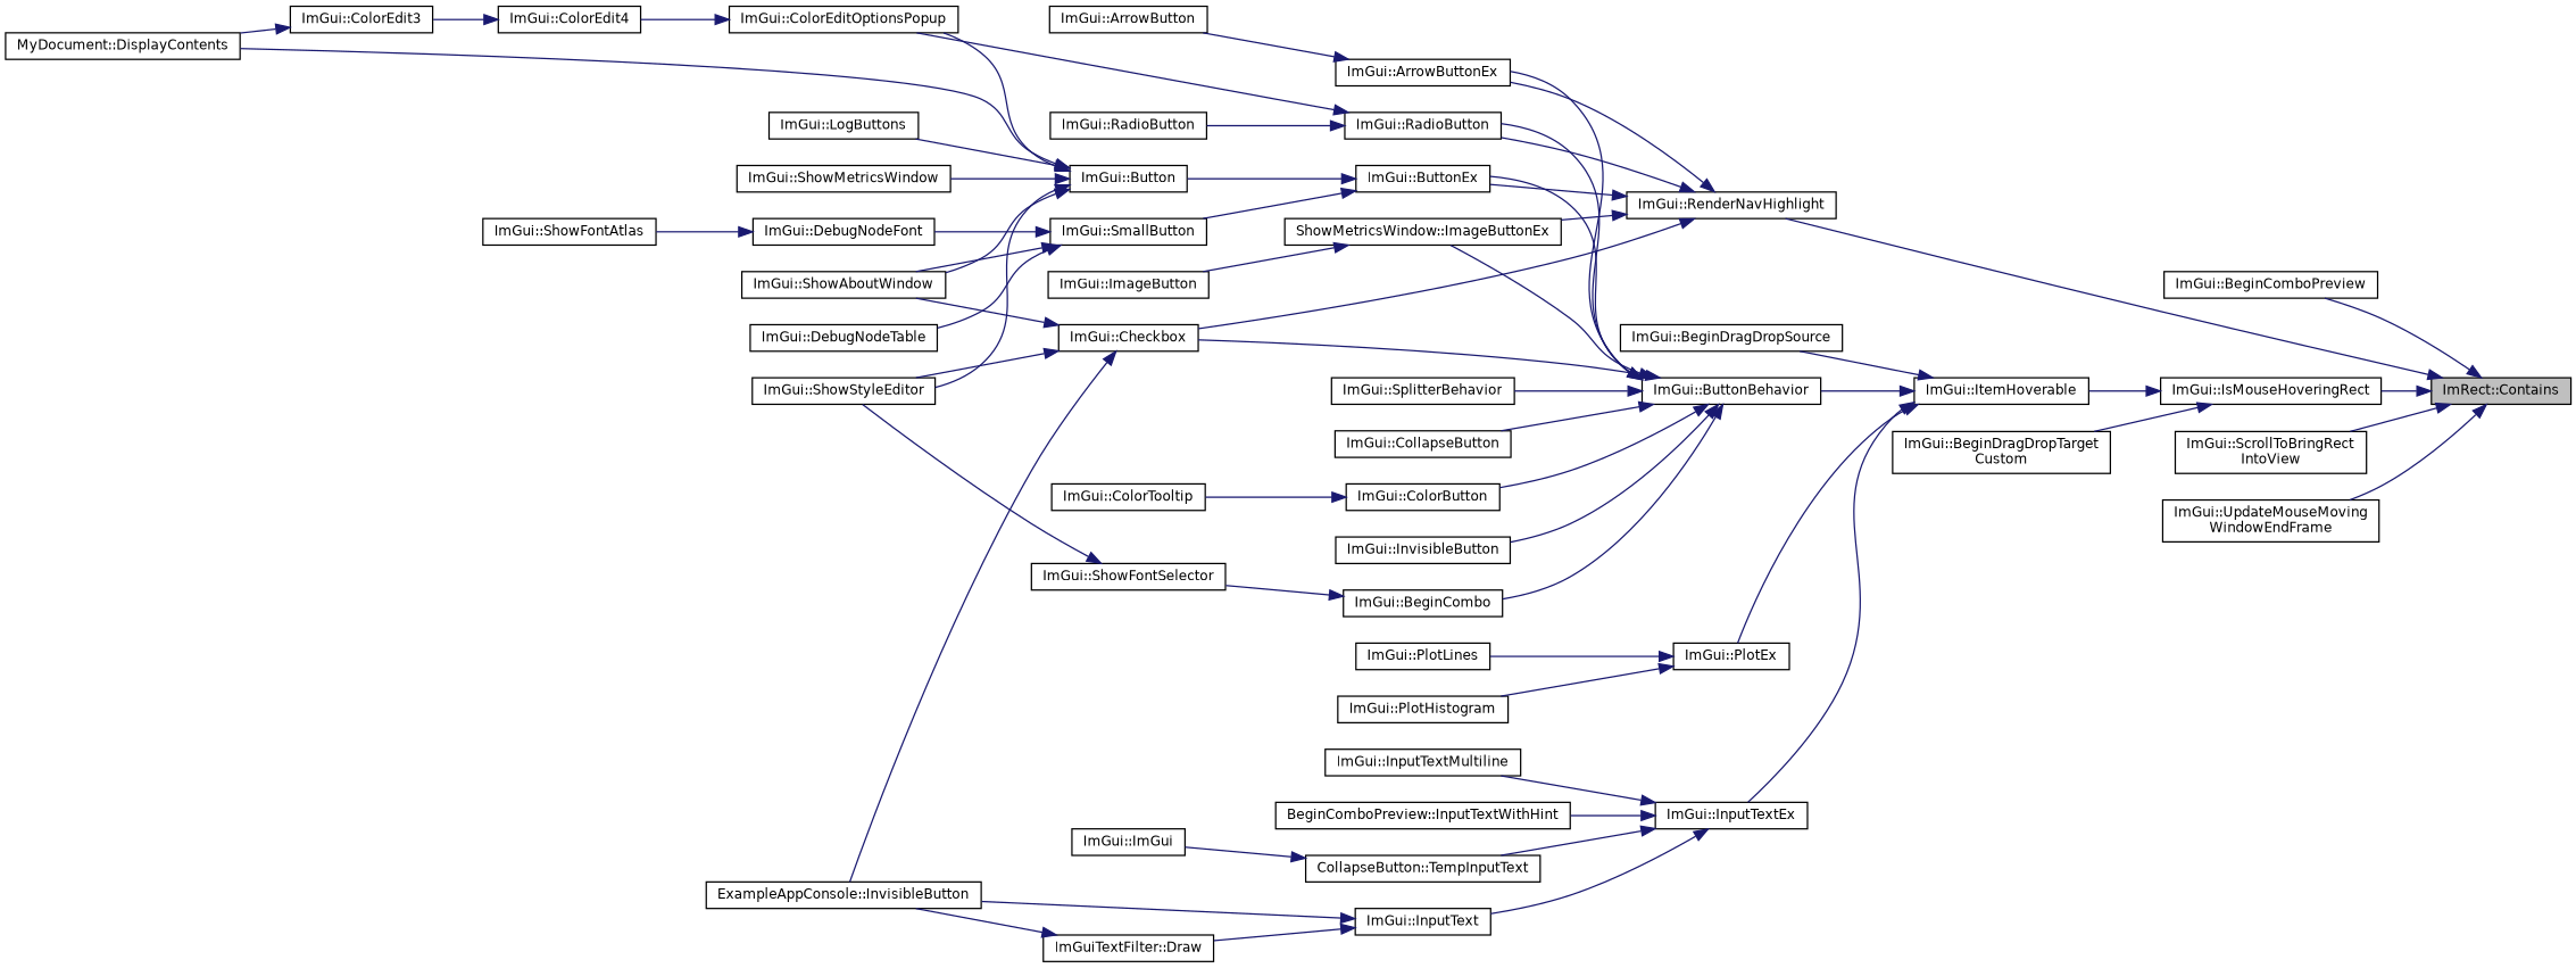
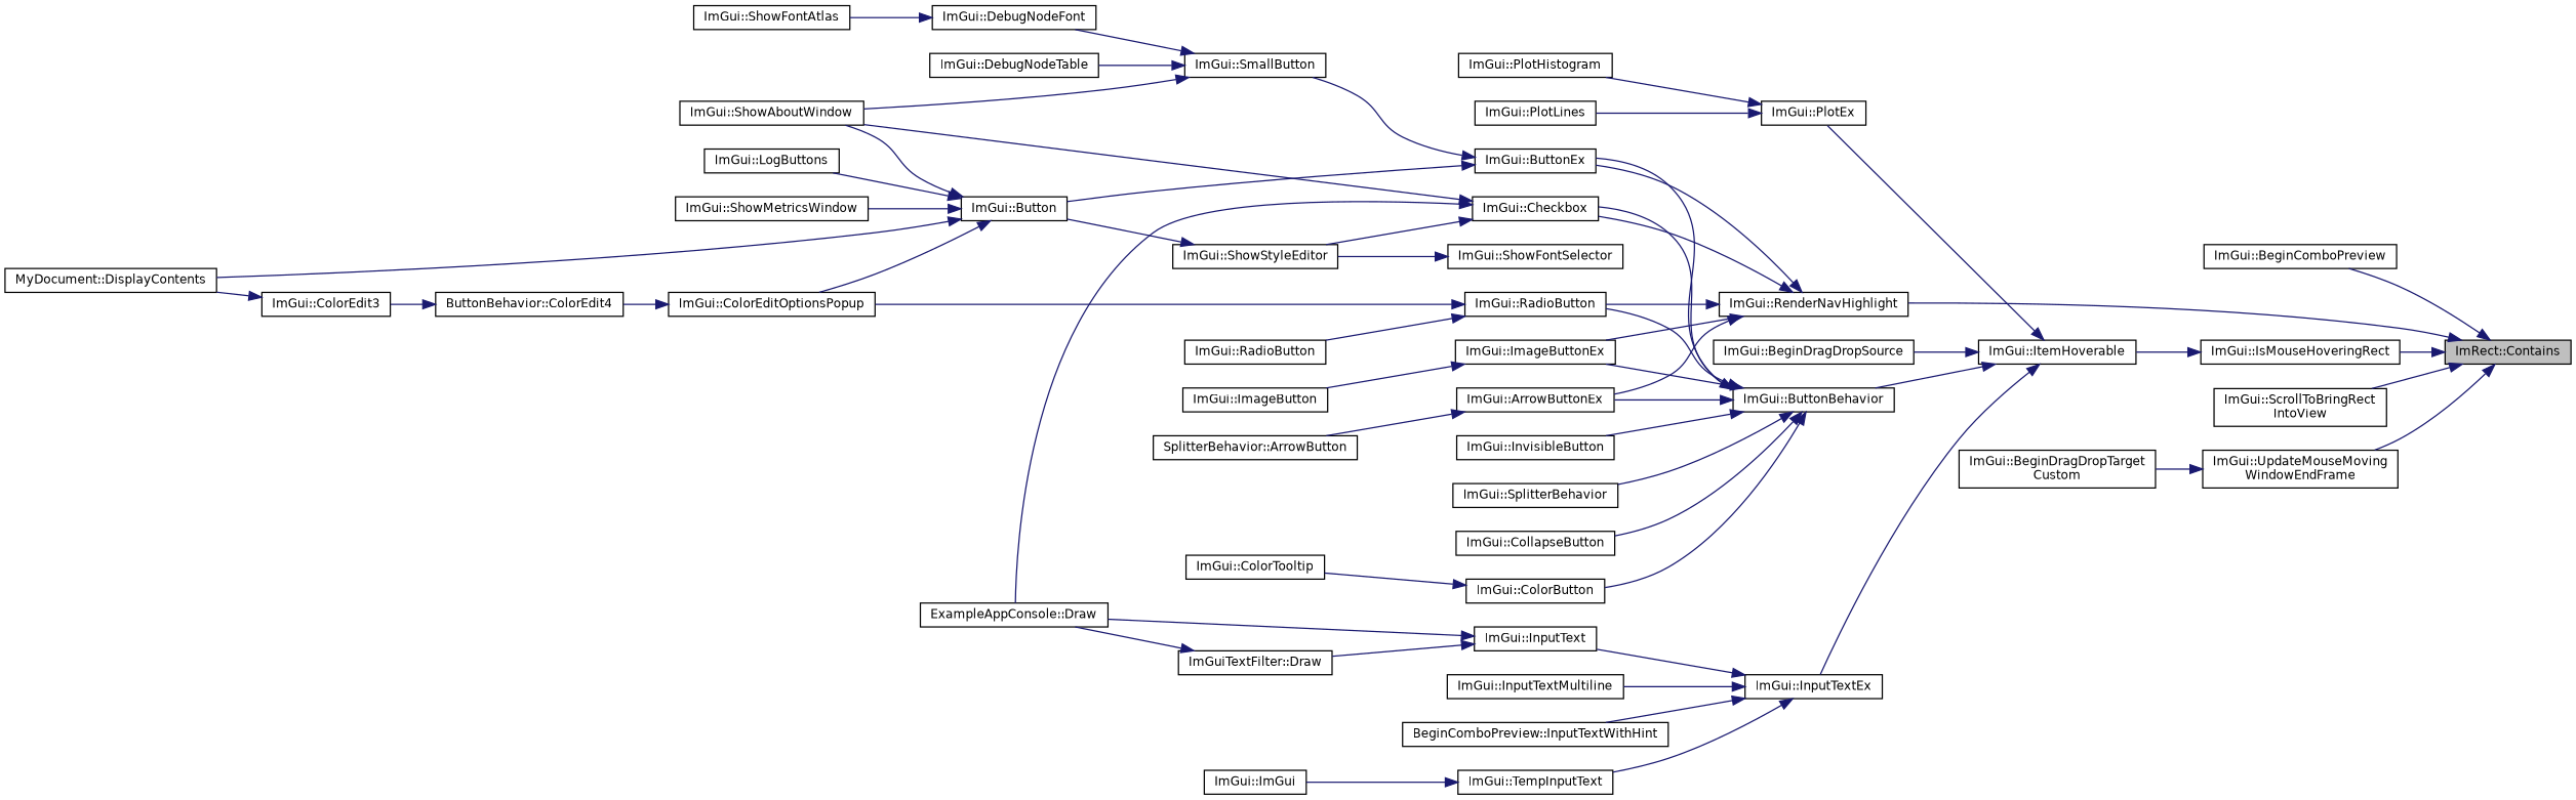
  digraph {
    rankdir=RL
    node [color=black fillcolor=white fontname=Helvetica fontsize=10 shape=record style=filled]
    edge [color=midnightblue dir=back fontname=Helvetica fontsize=10 labelfontname=Helvetica labelfontsize=10 style=solid]
    n1 [fillcolor=grey75 fontcolor=black height=0.2 label="ImRect::Contains" width=0.4]
    n2 [height=0.2 label="ImGui::BeginComboPreview" width=0.4]
    n3 [height=0.2 label="ImGui::IsMouseHoveringRect" width=0.4]
    n4 [height=0.2 label="ImGui::RenderNavHighlight" width=0.4]
    n5 [height=0.2 label="ImGui::ScrollToBringRect\lIntoView" width=0.4]
    n6 [height=0.2 label="ImGui::UpdateMouseMoving\lWindowEndFrame" width=0.4]
    n7 [height=0.2 label="ImGui::BeginDragDropTarget\lCustom" width=0.4]
    n8 [height=0.2 label="ImGui::ItemHoverable" width=0.4]
    n9 [height=0.2 label="ImGui::ArrowButtonEx" width=0.4]
    n10 [height=0.2 label="ImGui::ButtonEx" width=0.4]
    n11 [height=0.2 label="ImGui::Checkbox" width=0.4]
-   n12 [height=0.2 label="ShowMetricsWindow::ImageButtonEx" width=0.4]
+   n12 [height=0.2 label="ImGui::ImageButtonEx" width=0.4]
    n13 [height=0.2 label="ImGui::RadioButton" width=0.4]
    n14 [height=0.2 label="ImGui::BeginDragDropSource" width=0.4]
    n15 [height=0.2 label="ImGui::ButtonBehavior" width=0.4]
    n16 [height=0.2 label="ImGui::InputTextEx" width=0.4]
    n17 [height=0.2 label="ImGui::PlotEx" width=0.4]
-   n18 [height=0.2 label="ImGui::BeginCombo" width=0.4]
    n19 [height=0.2 label="ImGui::CollapseButton" width=0.4]
    n20 [height=0.2 label="ImGui::ColorButton" width=0.4]
    n21 [height=0.2 label="ImGui::InvisibleButton" width=0.4]
    n22 [height=0.2 label="ImGui::SplitterBehavior" width=0.4]
    n23 [height=0.2 label="ImGui::InputText" width=0.4]
    n24 [height=0.2 label="ImGui::InputTextMultiline" width=0.4]
    n25 [height=0.2 label="BeginComboPreview::InputTextWithHint" width=0.4]
-   n26 [height=0.2 label="CollapseButton::TempInputText" width=0.4]
+   n26 [height=0.2 label="ImGui::TempInputText" width=0.4]
    n27 [height=0.2 label="ImGui::PlotHistogram" width=0.4]
    n28 [height=0.2 label="ImGui::PlotLines" width=0.4]
-   n29 [height=0.2 label="ImGui::ArrowButton" width=0.4]
+   n29 [height=0.2 label="SplitterBehavior::ArrowButton" width=0.4]
    n30 [height=0.2 label="ImGui::ShowFontSelector" width=0.4]
    n31 [height=0.2 label="ImGui::Button" width=0.4]
    n32 [height=0.2 label="ImGui::SmallButton" width=0.4]
    n33 [height=0.2 label="ImGui::ShowStyleEditor" width=0.4]
-   n34 [height=0.2 label="ExampleAppConsole::InvisibleButton" width=0.4]
+   n34 [height=0.2 label="ExampleAppConsole::Draw" width=0.4]
    n35 [height=0.2 label="ImGui::ShowAboutWindow" width=0.4]
    n36 [height=0.2 label="ImGui::ColorTooltip" width=0.4]
    n37 [height=0.2 label="ImGui::ImageButton" width=0.4]
    n38 [height=0.2 label="ImGui::ColorEditOptionsPopup" width=0.4]
    n39 [height=0.2 label="ImGui::RadioButton" width=0.4]
    n40 [height=0.2 label="MyDocument::DisplayContents" width=0.4]
    n41 [height=0.2 label="ImGui::LogButtons" width=0.4]
    n42 [height=0.2 label="ImGui::ShowMetricsWindow" width=0.4]
    n43 [height=0.2 label="ImGui::DebugNodeFont" width=0.4]
    n44 [height=0.2 label="ImGui::DebugNodeTable" width=0.4]
-   n45 [height=0.2 label="ImGui::ColorEdit4" width=0.4]
+   n45 [height=0.2 label="ButtonBehavior::ColorEdit4" width=0.4]
    n46 [height=0.2 label="ImGui::ColorEdit3" width=0.4]
    n47 [height=0.2 label="ImGui::ShowFontAtlas" width=0.4]
    n48 [height=0.2 label="ImGuiTextFilter::Draw" width=0.4]
    n49 [height=0.2 label="ImGui::ImGui" width=0.4]
    n1 -> n2
    n1 -> n3
    n1 -> n4
    n1 -> n5
    n1 -> n6
-   n3 -> n7
+   n6 -> n7
    n3 -> n8
    n4 -> n9
    n4 -> n10
    n4 -> n11
    n4 -> n12
    n4 -> n13
    n8 -> n14
    n8 -> n15
    n8 -> n16
    n8 -> n17
    n9 -> n29
    n10 -> n31
    n10 -> n32
    n11 -> n33
    n11 -> n34
    n11 -> n35
    n12 -> n37
    n13 -> n38
    n13 -> n39
    n15 -> n9
    n15 -> n10
    n15 -> n11
    n15 -> n12
    n15 -> n13
-   n15 -> n18
    n15 -> n19
    n15 -> n20
    n15 -> n21
    n15 -> n22
    n16 -> n23
    n16 -> n24
    n16 -> n25
    n16 -> n26
    n17 -> n27
    n17 -> n28
-   n18 -> n30
    n20 -> n36
    n23 -> n34
    n23 -> n48
    n26 -> n49
    n30 -> n33
-   n31 -> n33
+   n33 -> n31
    n31 -> n35
    n31 -> n38
    n31 -> n40
    n31 -> n41
    n31 -> n42
    n32 -> n35
    n32 -> n43
    n32 -> n44
    n38 -> n45
    n43 -> n47
    n45 -> n46
    n46 -> n40
    n48 -> n34
  }
